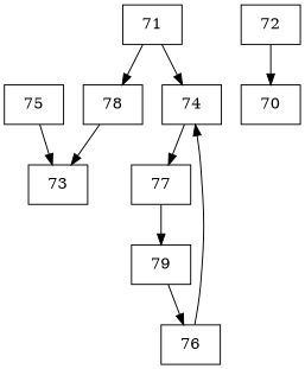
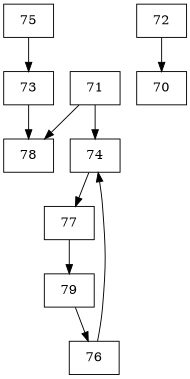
  digraph {
    node [shape=record]
    n1 [label="{75}"]
    n2 [label="{73}"]
    n3 [label="{78}"]
    n4 [label="{71}"]
    n5 [label="{74}"]
    n6 [label="{77}"]
    n7 [label="{79}"]
    n8 [label="{76}"]
    n9 [label="{72}"]
    n10 [label="{70}"]
    n1 -> n2
-   n3 -> n2
+   n2 -> n3
    n4 -> n3
    n4 -> n5
    n5 -> n6
    n6 -> n7
    n7 -> n8
    n8 -> n5
    n9 -> n10
  }
